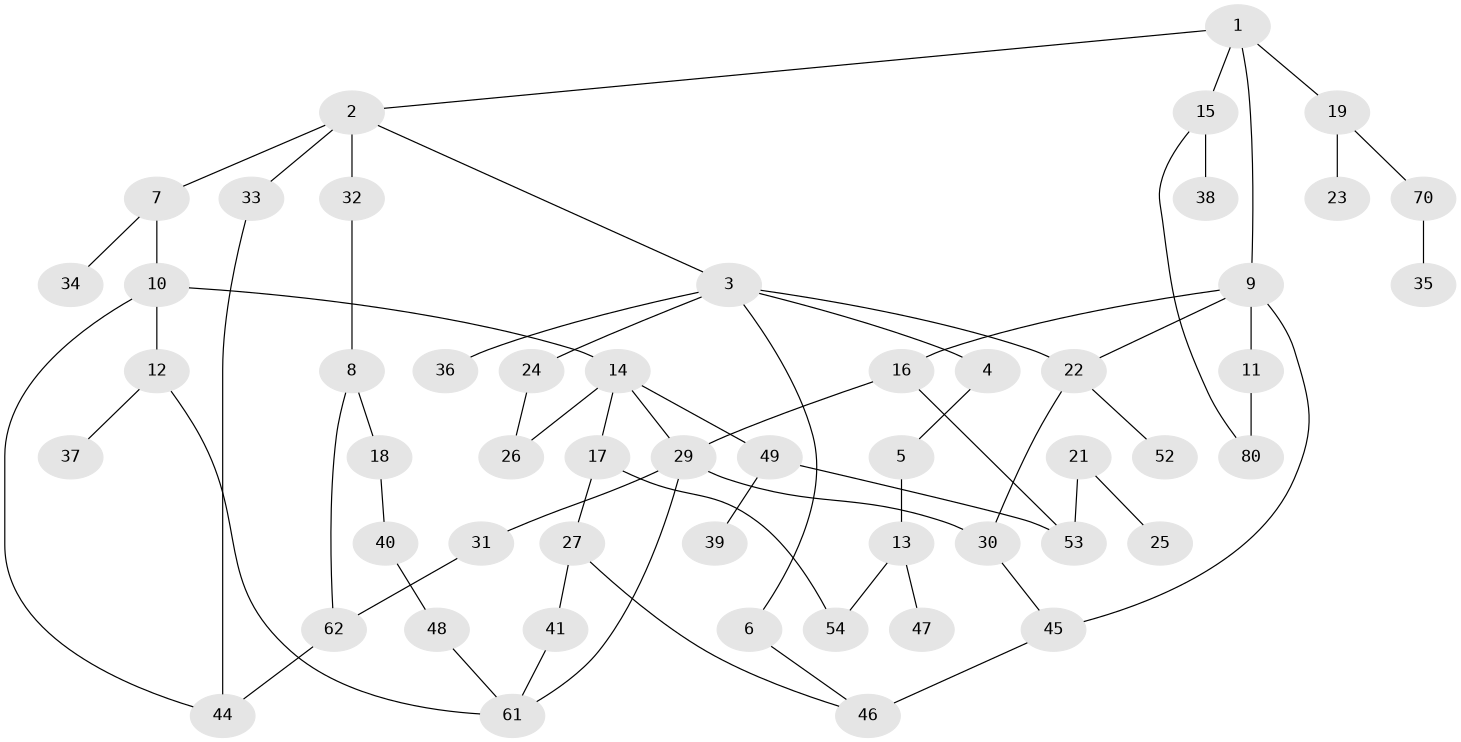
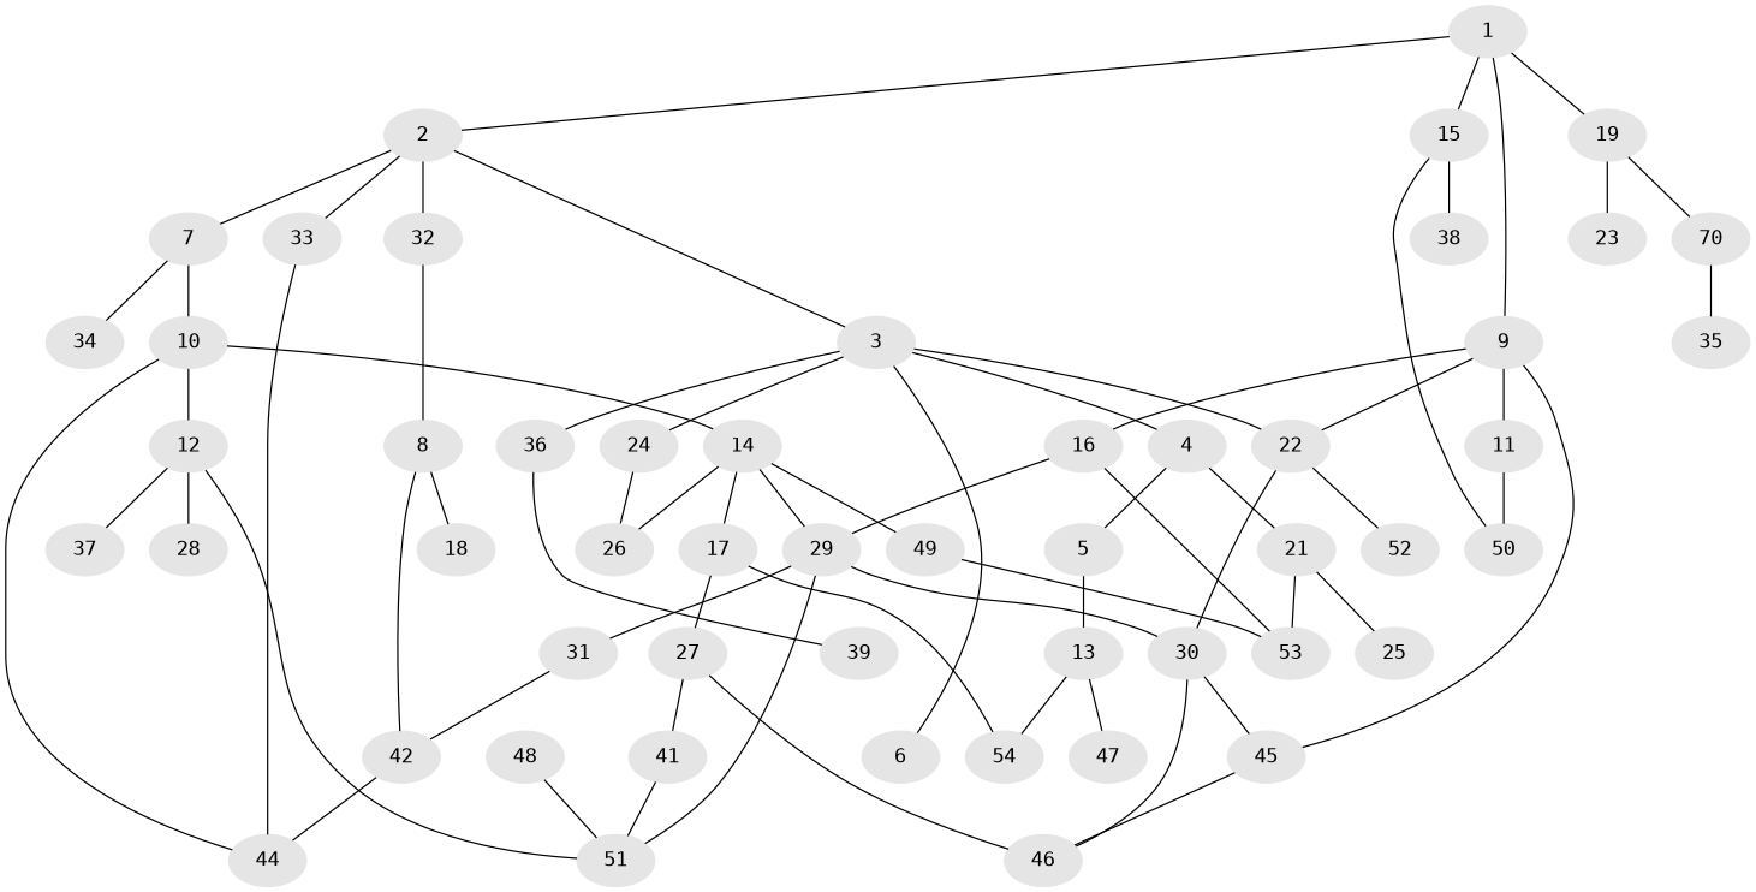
  graph {
    fontname="DejaVu Sans Mono"
    node [color=gray90 fontname="DejaVu Sans Mono" style=filled]
    edge [fontname="DejaVu Sans Mono"]
    1
    2
    9
    15
    19
    3
    7
    32
    33
    22
    11
    16
    45
-   50 [label=80]
+   50
    38
    n16 [label=70]
    23
    4
    6
    24
    36
    10
    34
    8
    18
-   42 [label=62]
+   42
    44
    5
    21
    46
    30
    52
    26
    39
    13
    53
    25
    47
    54
    12
    14
-   40
    29
+   28
    37
-   51 [label=61]
+   51
    49
    17
    27
    31
    41
    48
    35
    1 -- 2
    1 -- 9
    1 -- 15
    1 -- 19
    2 -- 3
    2 -- 7
    2 -- 32
    2 -- 33
    9 -- 22
    9 -- 11
    9 -- 16
    9 -- 45
    15 -- 50
    15 -- 38
    19 -- n16
    19 -- 23
    3 -- 22
    3 -- 4
    3 -- 6
    3 -- 24
    3 -- 36
    7 -- 10
    7 -- 34
    32 -- 8
    33 -- 44
    22 -- 30
    22 -- 52
    11 -- 50
    16 -- 53
    16 -- 29
    45 -- 46
    n16 -- 35
    4 -- 5
-   6 -- 46
+   4 -- 21
+   30 -- 46
    24 -- 26
-   49 -- 39
+   36 -- 39
    10 -- 44
    10 -- 12
    10 -- 14
    8 -- 18
    8 -- 42
-   18 -- 40
    42 -- 44
    5 -- 13
    21 -- 53
    21 -- 25
    30 -- 45
    13 -- 47
    13 -- 54
+   12 -- 28
    12 -- 37
    12 -- 51
    14 -- 26
    14 -- 29
    14 -- 49
    14 -- 17
-   40 -- 48
    29 -- 30
    29 -- 51
    29 -- 31
    49 -- 53
    17 -- 54
    17 -- 27
    27 -- 46
    27 -- 41
    31 -- 42
    41 -- 51
    48 -- 51
  }
